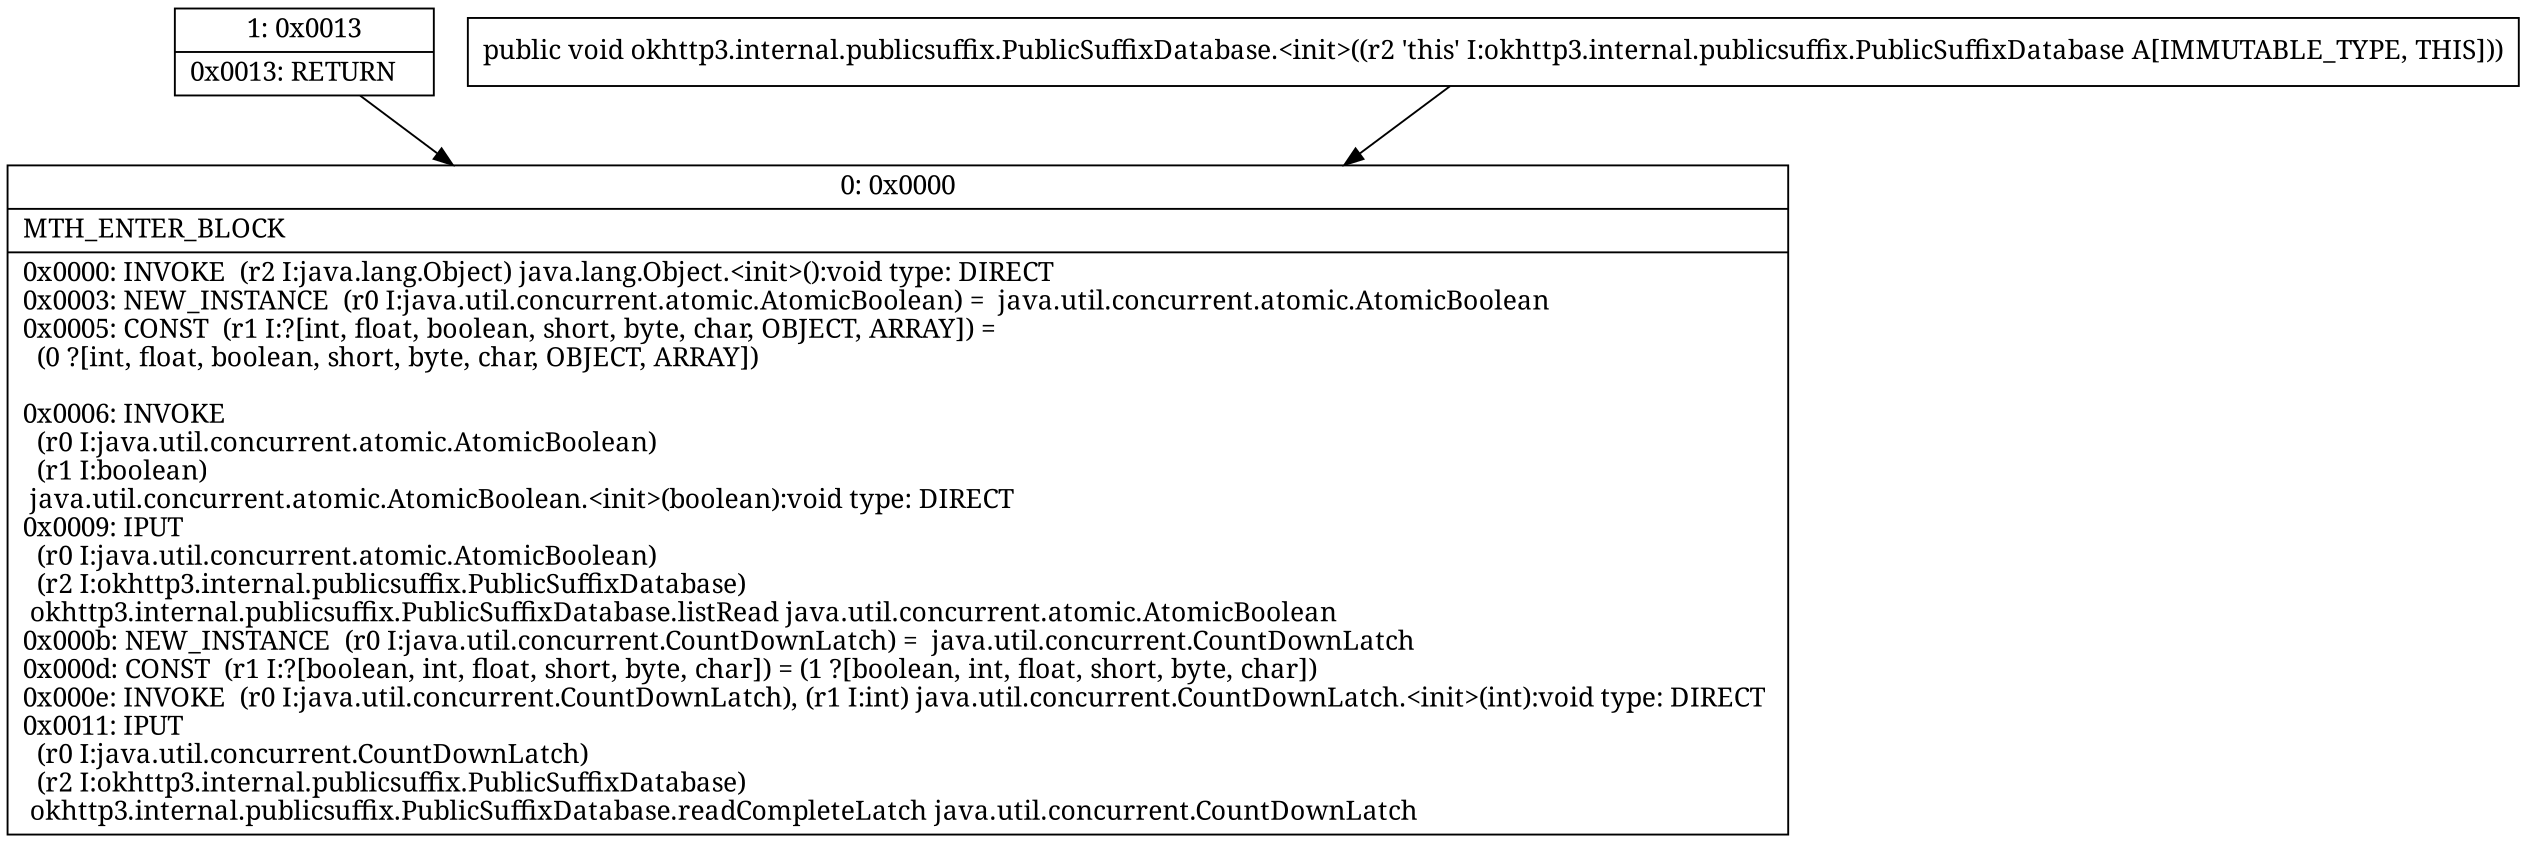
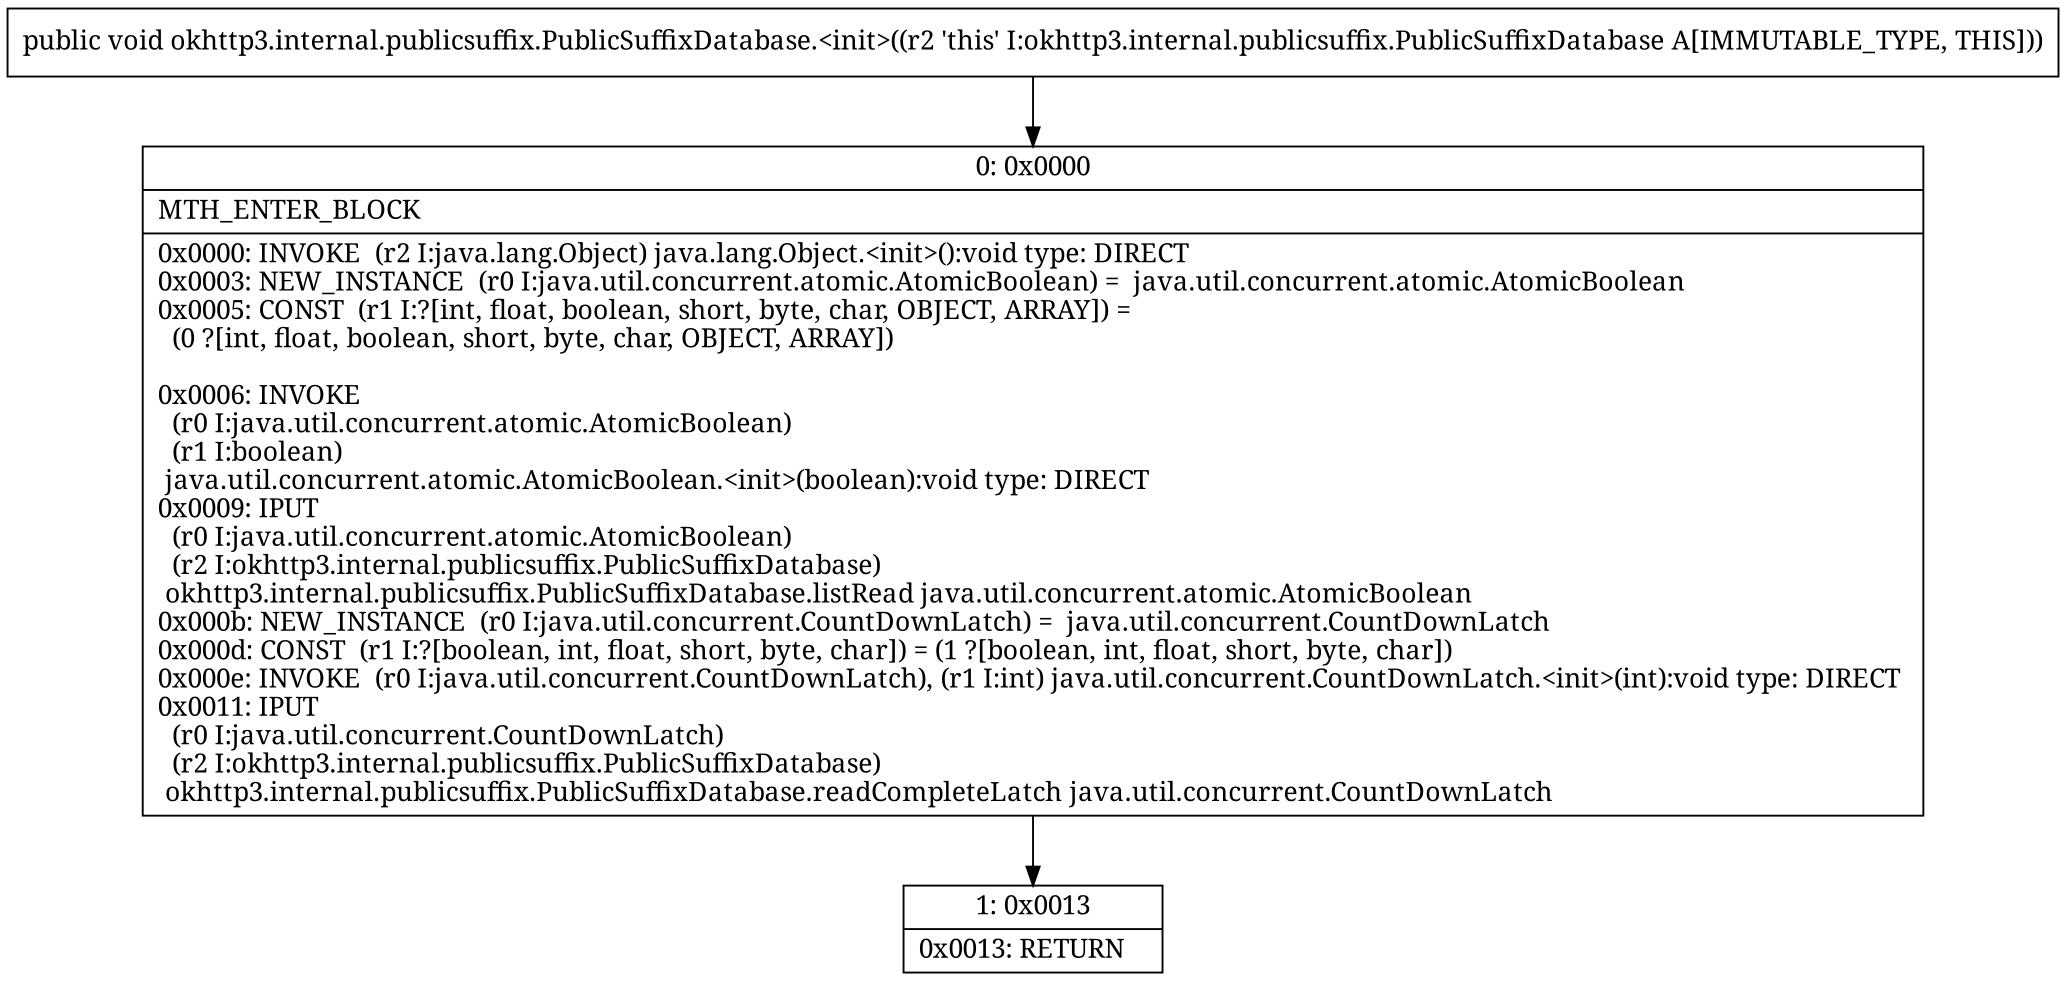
  digraph {
    fontname="Noto Serif"
    node [shape=record fontname="Noto Serif"]
    edge [fontname="Noto Serif"]
    n1 [label="{0\:\ 0x0000|MTH_ENTER_BLOCK\l|0x0000: INVOKE  (r2 I:java.lang.Object) java.lang.Object.\<init\>():void type: DIRECT \l0x0003: NEW_INSTANCE  (r0 I:java.util.concurrent.atomic.AtomicBoolean) =  java.util.concurrent.atomic.AtomicBoolean \l0x0005: CONST  (r1 I:?[int, float, boolean, short, byte, char, OBJECT, ARRAY]) = \l  (0 ?[int, float, boolean, short, byte, char, OBJECT, ARRAY])\l \l0x0006: INVOKE  \l  (r0 I:java.util.concurrent.atomic.AtomicBoolean)\l  (r1 I:boolean)\l java.util.concurrent.atomic.AtomicBoolean.\<init\>(boolean):void type: DIRECT \l0x0009: IPUT  \l  (r0 I:java.util.concurrent.atomic.AtomicBoolean)\l  (r2 I:okhttp3.internal.publicsuffix.PublicSuffixDatabase)\l okhttp3.internal.publicsuffix.PublicSuffixDatabase.listRead java.util.concurrent.atomic.AtomicBoolean \l0x000b: NEW_INSTANCE  (r0 I:java.util.concurrent.CountDownLatch) =  java.util.concurrent.CountDownLatch \l0x000d: CONST  (r1 I:?[boolean, int, float, short, byte, char]) = (1 ?[boolean, int, float, short, byte, char]) \l0x000e: INVOKE  (r0 I:java.util.concurrent.CountDownLatch), (r1 I:int) java.util.concurrent.CountDownLatch.\<init\>(int):void type: DIRECT \l0x0011: IPUT  \l  (r0 I:java.util.concurrent.CountDownLatch)\l  (r2 I:okhttp3.internal.publicsuffix.PublicSuffixDatabase)\l okhttp3.internal.publicsuffix.PublicSuffixDatabase.readCompleteLatch java.util.concurrent.CountDownLatch \l}"]
    n2 [label="{1\:\ 0x0013|0x0013: RETURN   \l}"]
    n3 [label="{public void okhttp3.internal.publicsuffix.PublicSuffixDatabase.\<init\>((r2 'this' I:okhttp3.internal.publicsuffix.PublicSuffixDatabase A[IMMUTABLE_TYPE, THIS])) }"]
-   n2 -> n1
+   n1 -> n2
    n3 -> n1
  }
